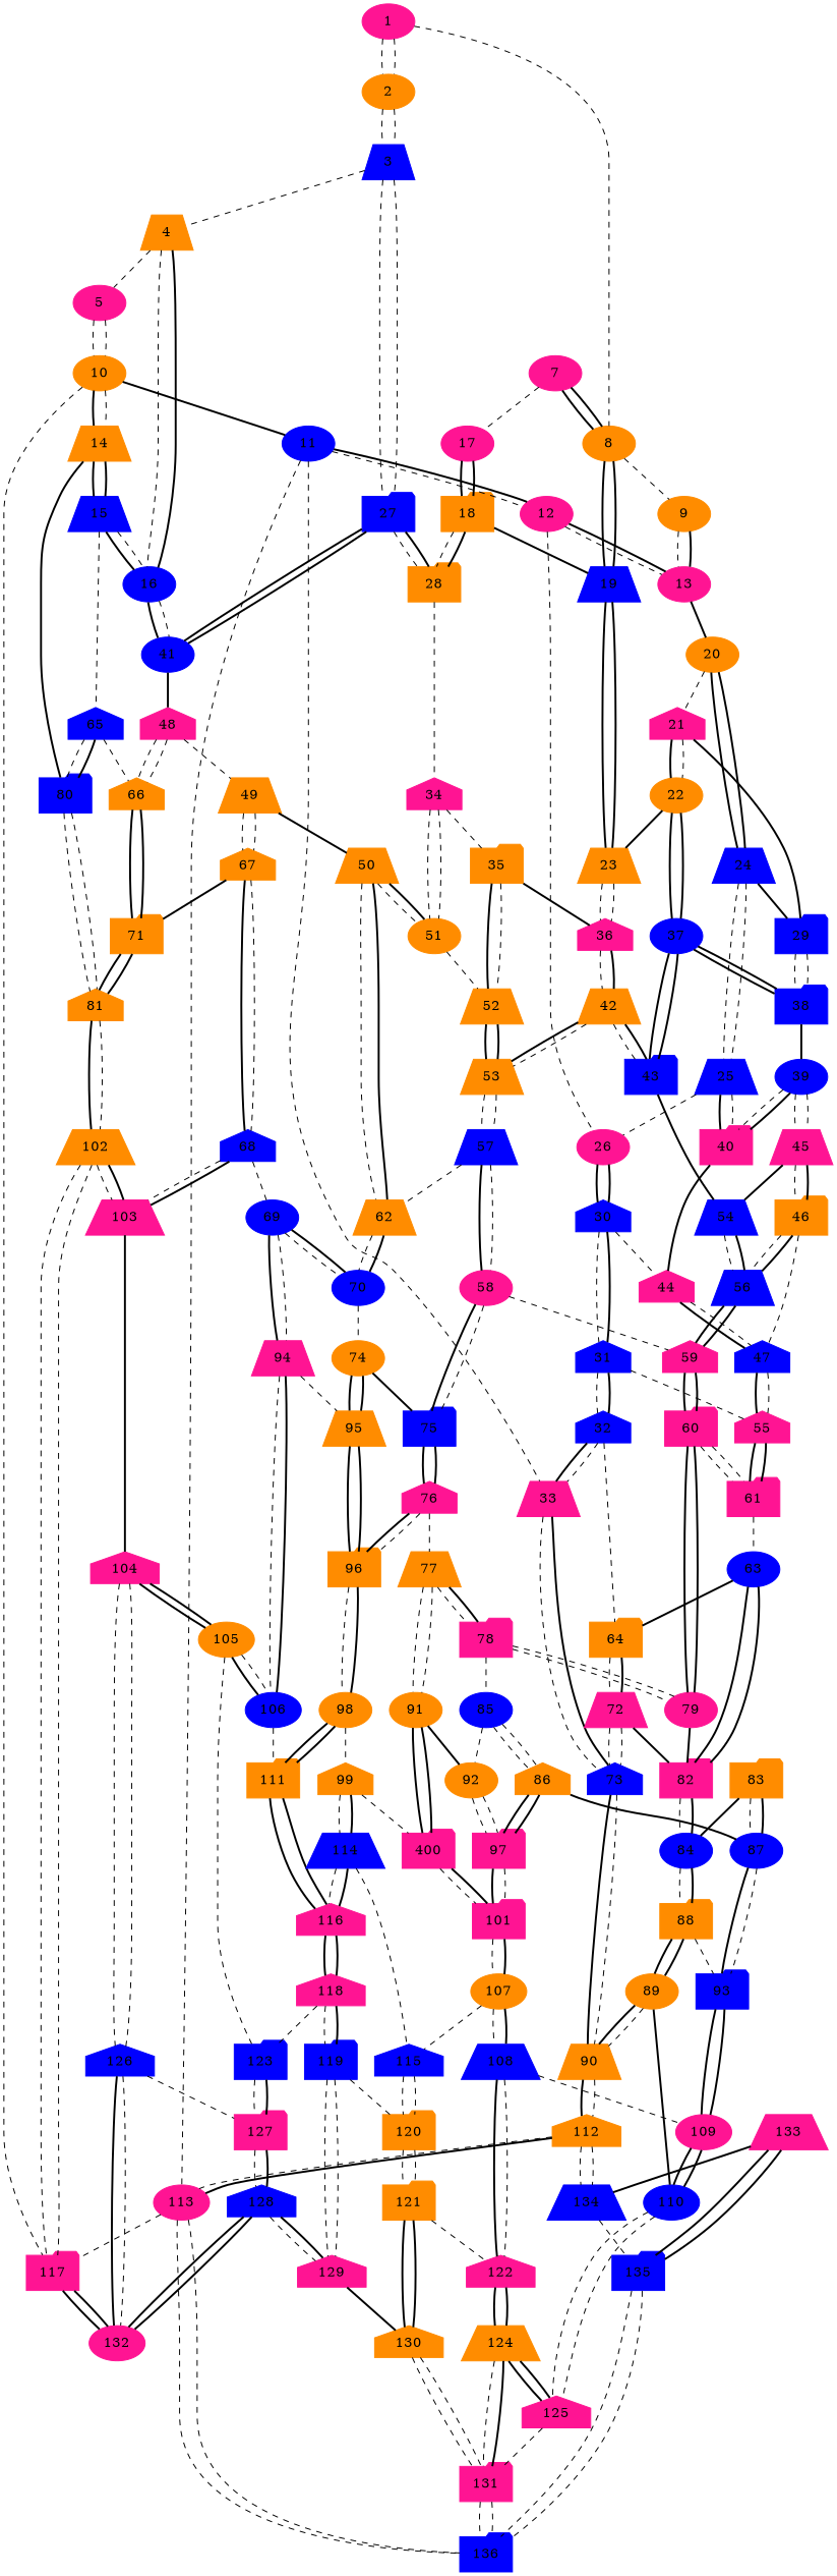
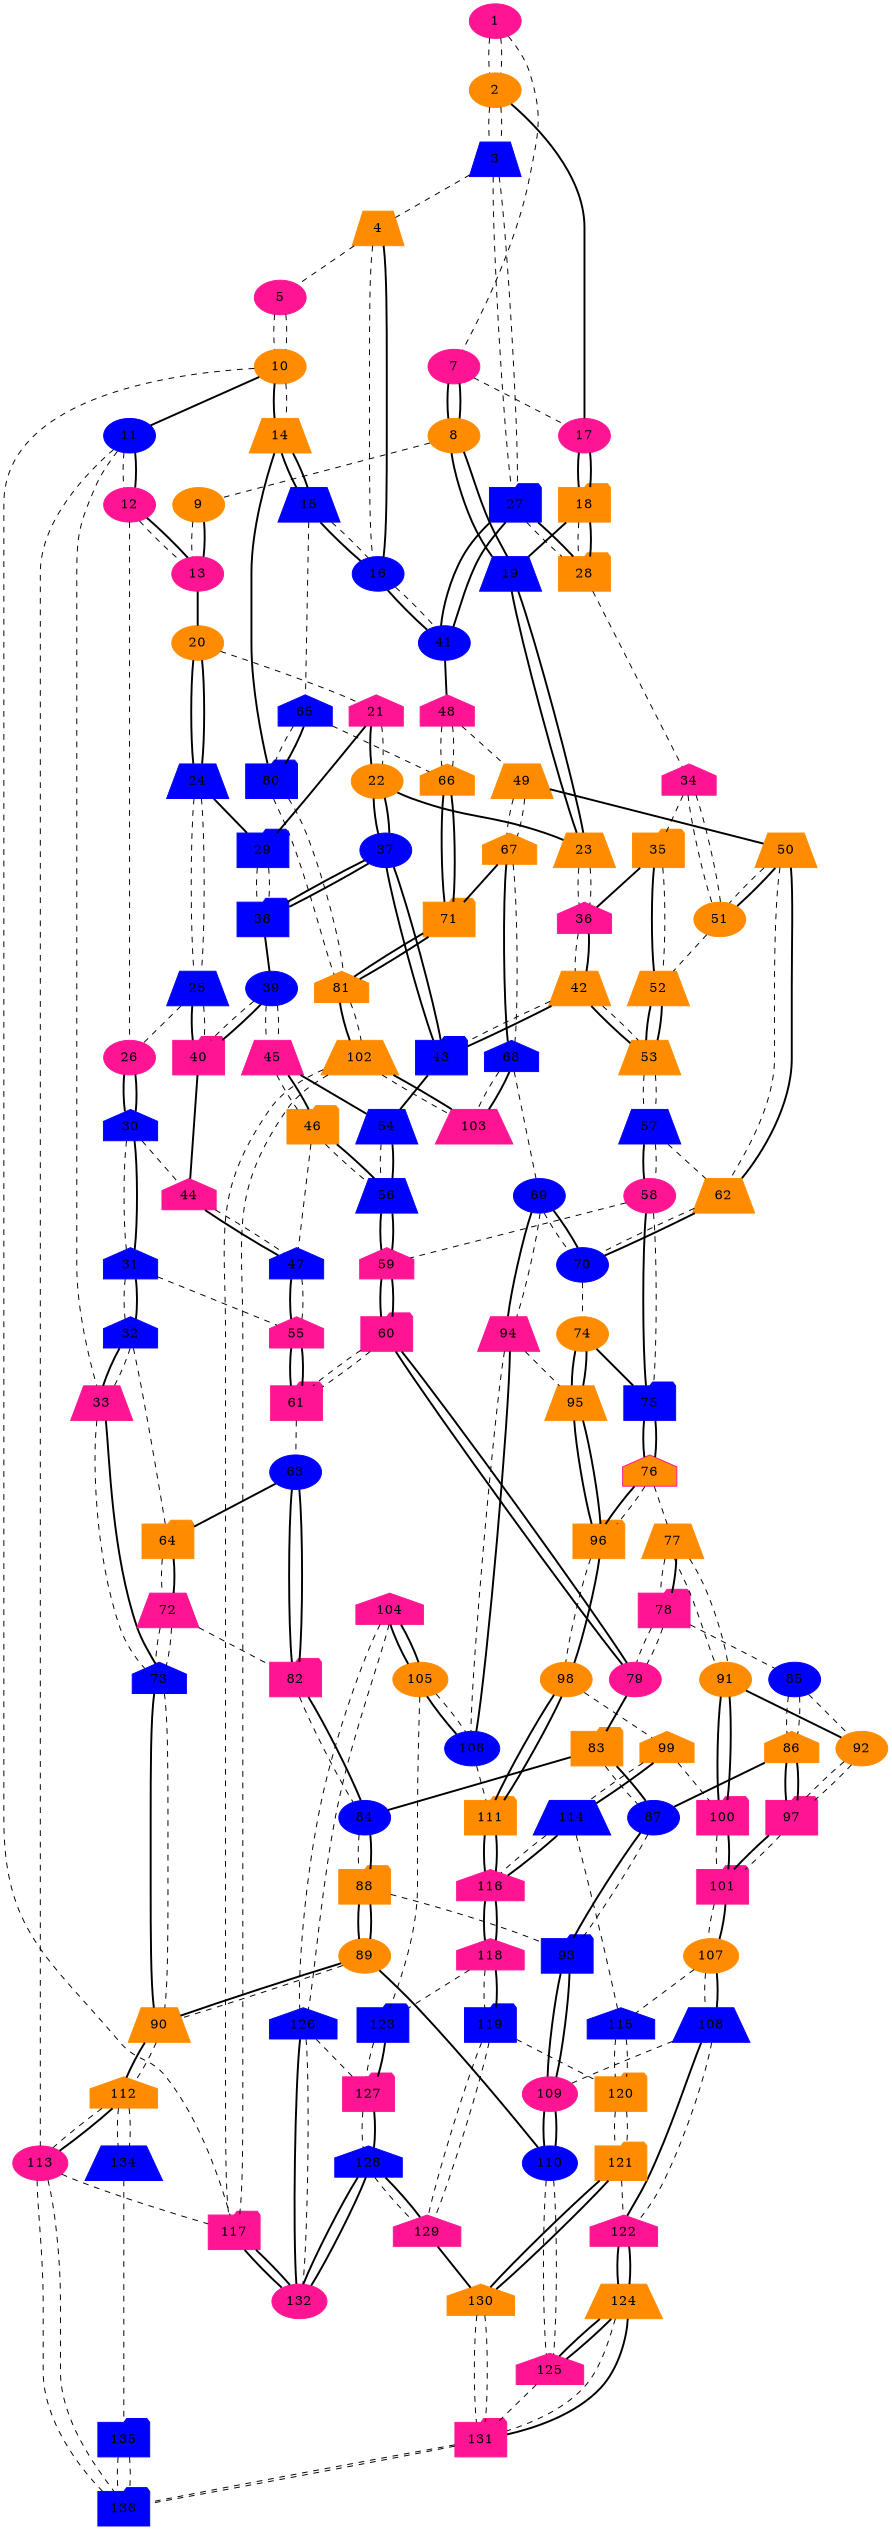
  graph {
    fontname="DejaVu Serif"
    node [color=darkorange fontname="DejaVu Serif" shape=ellipse style=filled]
    edge [fontname="DejaVu Serif" style=dashed]
    1 [color=deeppink]
    2
    7 [color=deeppink]
    3 [color=blue shape=trapezium]
    17 [color=deeppink]
    8
    4 [shape=trapezium]
    27 [color=blue shape=folder]
    18 [shape=folder]
    5 [color=deeppink]
    16 [color=blue]
    41 [color=blue]
    28 [shape=folder]
    10
    11 [color=blue]
    14 [shape=trapezium]
    117 [color=deeppink shape=folder]
    13 [color=deeppink]
    9
    19 [color=blue shape=trapezium]
    23 [shape=trapezium]
    20
    12 [color=deeppink]
    33 [color=deeppink shape=trapezium]
    113 [color=deeppink]
    15 [color=blue shape=trapezium]
    80 [color=blue shape=folder]
    132 [color=deeppink]
    26 [color=deeppink]
    73 [color=blue shape=house]
    136 [color=blue shape=folder]
    30 [color=blue shape=house]
    21 [color=deeppink shape=house]
    24 [color=blue shape=trapezium]
    65 [color=blue shape=house]
    81 [shape=house]
    66 [shape=house]
    48 [color=deeppink shape=house]
    34 [color=deeppink shape=house]
    36 [color=deeppink shape=house]
    22
    29 [color=blue shape=folder]
    25 [color=blue shape=trapezium]
    37 [color=blue]
    38 [color=blue shape=folder]
    43 [color=blue shape=folder]
    42 [shape=trapezium]
    40 [color=deeppink shape=folder]
    44 [color=deeppink shape=house]
    31 [color=blue shape=house]
    35 [shape=folder]
    51
    39 [color=blue]
    32 [color=blue shape=house]
    55 [color=deeppink shape=house]
    47 [color=blue shape=house]
    64 [shape=folder]
    61 [color=deeppink shape=folder]
    72 [color=deeppink shape=trapezium]
    90 [shape=trapezium]
    52 [shape=trapezium]
    53 [shape=trapezium]
    54 [color=blue shape=trapezium]
    45 [color=deeppink shape=trapezium]
    46 [shape=folder]
    49 [shape=trapezium]
    57 [color=blue shape=trapezium]
    56 [color=blue shape=trapezium]
    59 [color=deeppink shape=house]
    50 [shape=trapezium]
    67 [shape=house]
    71 [shape=folder]
    62 [shape=trapezium]
    68 [color=blue shape=house]
    70 [color=blue]
    58 [color=deeppink]
    63 [color=blue]
    60 [color=deeppink shape=folder]
    75 [color=blue shape=folder]
-   76 [color=deeppink shape=house]
+   76 [color=deeppink shape=house fillcolor=darkorange]
    79 [color=deeppink]
    83 [shape=folder]
    82 [color=deeppink shape=folder]
    74
    84 [color=blue]
    69 [color=blue]
    103 [color=deeppink shape=trapezium]
    94 [color=deeppink shape=trapezium]
    104 [color=deeppink shape=house]
    95 [shape=trapezium]
    106 [color=blue]
    102 [shape=trapezium]
    112 [shape=house]
    96 [shape=folder]
    77 [shape=trapezium]
    78 [color=deeppink shape=folder]
    91
    98
    85 [color=blue]
    92
-   100 [color=deeppink shape=folder label=400]
+   100 [color=deeppink shape=folder]
    86 [shape=house]
    87 [color=blue]
    88 [shape=folder]
    93 [color=blue shape=folder]
    89
    97 [color=deeppink shape=folder]
    101 [color=deeppink shape=folder]
    109 [color=deeppink]
    110 [color=blue]
    125 [color=deeppink shape=house]
    134 [color=blue shape=trapezium]
    111 [shape=folder]
    99 [shape=house]
    107
    114 [color=blue shape=trapezium]
    116 [color=deeppink shape=house]
    115 [color=blue shape=house]
    108 [color=blue shape=trapezium]
    105
    126 [color=blue shape=house]
    123 [color=blue shape=folder]
    127 [color=deeppink shape=folder]
    122 [color=deeppink shape=house]
    120 [shape=folder]
    124 [shape=trapezium]
    131 [color=deeppink shape=folder]
    118 [color=deeppink shape=house]
    135 [color=blue shape=folder]
    121 [shape=folder]
    119 [color=blue shape=folder]
    129 [color=deeppink shape=house]
    130 [shape=house]
    128 [color=blue shape=house]
-   133 [color=deeppink shape=trapezium]
    1 -- 2
    1 -- 2
-   1 -- 8
+   1 -- 7
    2 -- 3
    2 -- 3
+   2 -- 17 [style=bold]
    7 -- 17
    7 -- 8 [style=bold]
    7 -- 8 [style=bold]
    3 -- 4
    3 -- 27
    3 -- 27
    17 -- 18 [style=bold]
    17 -- 18 [style=bold]
    8 -- 9
    8 -- 19 [style=bold]
    8 -- 19 [style=bold]
    4 -- 5
    4 -- 16
    4 -- 16 [style=bold]
    27 -- 41 [style=bold]
    27 -- 41 [style=bold]
    27 -- 28
    27 -- 28 [style=bold]
    18 -- 28
    18 -- 28 [style=bold]
    18 -- 19 [style=bold]
    5 -- 10
    5 -- 10
    16 -- 41 [style=bold]
    16 -- 41
    41 -- 48 [style=bold]
    28 -- 34
    10 -- 11 [style=bold]
    10 -- 14 [style=bold]
    10 -- 14
    10 -- 117
    11 -- 12
    11 -- 12 [style=bold]
    11 -- 33
    11 -- 113
    14 -- 15 [style=bold]
    14 -- 15 [style=bold]
    14 -- 80 [style=bold]
    117 -- 132 [style=bold]
    117 -- 132 [style=bold]
    13 -- 20 [style=bold]
    9 -- 13
    9 -- 13 [style=bold]
    19 -- 23 [style=bold]
    19 -- 23 [style=bold]
    23 -- 36
    23 -- 36
    20 -- 21
    20 -- 24 [style=bold]
    20 -- 24 [style=bold]
    12 -- 13
    12 -- 13 [style=bold]
    12 -- 26
    33 -- 73
    33 -- 73 [style=bold]
    113 -- 117
    113 -- 136
    113 -- 136
    15 -- 16 [style=bold]
    15 -- 16
    15 -- 65
    80 -- 81
    80 -- 81
    26 -- 30 [style=bold]
    26 -- 30 [style=bold]
    73 -- 90 [style=bold]
    73 -- 90
    30 -- 44
    30 -- 31
    30 -- 31 [style=bold]
    21 -- 22 [style=bold]
    21 -- 22
    21 -- 29 [style=bold]
    24 -- 29 [style=bold]
    24 -- 25
    24 -- 25
    65 -- 80
    65 -- 80 [style=bold]
    65 -- 66
    81 -- 102 [style=bold]
    81 -- 102
    66 -- 71 [style=bold]
    66 -- 71 [style=bold]
    48 -- 66
    48 -- 66
    48 -- 49
    34 -- 35
    34 -- 51
    34 -- 51
    36 -- 42
    36 -- 42 [style=bold]
    22 -- 23 [style=bold]
    22 -- 37 [style=bold]
    22 -- 37 [style=bold]
    29 -- 38
    29 -- 38
    25 -- 26
    25 -- 40 [style=bold]
    25 -- 40
    37 -- 38 [style=bold]
    37 -- 38 [style=bold]
    37 -- 43 [style=bold]
    37 -- 43 [style=bold]
    38 -- 39 [style=bold]
    43 -- 54 [style=bold]
    42 -- 43
    42 -- 43 [style=bold]
    42 -- 53 [style=bold]
    42 -- 53
    40 -- 44 [style=bold]
    44 -- 47 [style=bold]
    44 -- 47
    31 -- 32
    31 -- 32 [style=bold]
    31 -- 55
    35 -- 36 [style=bold]
    35 -- 52 [style=bold]
    35 -- 52
    51 -- 52
    39 -- 40
    39 -- 40 [style=bold]
    39 -- 45
    39 -- 45
    32 -- 33 [style=bold]
    32 -- 33
    32 -- 64
    55 -- 61 [style=bold]
    55 -- 61 [style=bold]
    47 -- 55 [style=bold]
    47 -- 55
    64 -- 72
    64 -- 72 [style=bold]
    61 -- 63
    72 -- 73
    72 -- 73
-   72 -- 82 [style=bold]
+   72 -- 82
    90 -- 112 [style=bold]
    90 -- 112
    52 -- 53 [style=bold]
    52 -- 53 [style=bold]
    53 -- 57
    53 -- 57
    54 -- 56
    54 -- 56 [style=bold]
    45 -- 54 [style=bold]
    45 -- 46
    45 -- 46 [style=bold]
    46 -- 47
    46 -- 56
    46 -- 56 [style=bold]
    49 -- 50 [style=bold]
    49 -- 67
    49 -- 67
    57 -- 62
    57 -- 58 [style=bold]
    57 -- 58
    56 -- 59 [style=bold]
    56 -- 59 [style=bold]
    59 -- 60 [style=bold]
    59 -- 60 [style=bold]
    50 -- 51
    50 -- 51 [style=bold]
    50 -- 62
    50 -- 62 [style=bold]
    67 -- 71 [style=bold]
    67 -- 68 [style=bold]
    67 -- 68
    71 -- 81 [style=bold]
    71 -- 81 [style=bold]
    62 -- 70
    62 -- 70 [style=bold]
    68 -- 69
    68 -- 103
    68 -- 103 [style=bold]
    70 -- 74
    58 -- 59
    58 -- 75 [style=bold]
    58 -- 75
    63 -- 64 [style=bold]
    63 -- 82 [style=bold]
    63 -- 82 [style=bold]
    60 -- 61
    60 -- 61
    60 -- 79 [style=bold]
    60 -- 79 [style=bold]
    75 -- 76 [style=bold]
    75 -- 76 [style=bold]
    76 -- 96 [style=bold]
    76 -- 96
    76 -- 77
-   79 -- 82 [style=bold]
+   79 -- 83 [style=bold]
    83 -- 84 [style=bold]
    83 -- 87
    83 -- 87 [style=bold]
    82 -- 84
    82 -- 84 [style=bold]
    74 -- 75 [style=bold]
    74 -- 95 [style=bold]
    74 -- 95 [style=bold]
    84 -- 88
    84 -- 88 [style=bold]
    69 -- 70
    69 -- 70 [style=bold]
    69 -- 94 [style=bold]
    69 -- 94
-   103 -- 104 [style=bold]
    94 -- 95
    94 -- 106
    94 -- 106 [style=bold]
    104 -- 105 [style=bold]
    104 -- 105 [style=bold]
    104 -- 126
    104 -- 126
    95 -- 96 [style=bold]
    95 -- 96 [style=bold]
    106 -- 111
    102 -- 117
    102 -- 117
    102 -- 103
    102 -- 103 [style=bold]
    112 -- 113
    112 -- 113 [style=bold]
    112 -- 134
    112 -- 134
    96 -- 98
    96 -- 98 [style=bold]
    77 -- 78
    77 -- 78 [style=bold]
    77 -- 91
    77 -- 91
    78 -- 79
    78 -- 79
    78 -- 85
    91 -- 92 [style=bold]
    91 -- 100 [style=bold]
    91 -- 100 [style=bold]
    98 -- 111 [style=bold]
    98 -- 111 [style=bold]
    98 -- 99
    85 -- 92
    85 -- 86
    85 -- 86
    92 -- 97
    92 -- 97
    100 -- 101
    100 -- 101 [style=bold]
    86 -- 87 [style=bold]
    86 -- 97 [style=bold]
    86 -- 97 [style=bold]
    87 -- 93 [style=bold]
    87 -- 93
    88 -- 93
    88 -- 89 [style=bold]
    88 -- 89 [style=bold]
    93 -- 109 [style=bold]
    93 -- 109 [style=bold]
    89 -- 90 [style=bold]
    89 -- 90
    89 -- 110 [style=bold]
    97 -- 101 [style=bold]
    97 -- 101
    101 -- 107
    101 -- 107 [style=bold]
    109 -- 110 [style=bold]
    109 -- 110 [style=bold]
    110 -- 125
    110 -- 125
    125 -- 131
    134 -- 135
    111 -- 116 [style=bold]
    111 -- 116 [style=bold]
    99 -- 100
    99 -- 114
    99 -- 114 [style=bold]
    107 -- 115
    107 -- 108
    107 -- 108 [style=bold]
    114 -- 116
    114 -- 116 [style=bold]
    114 -- 115
    116 -- 118 [style=bold]
    116 -- 118 [style=bold]
    115 -- 120
    115 -- 120
    108 -- 109
    108 -- 122 [style=bold]
    108 -- 122
    105 -- 106 [style=bold]
    105 -- 106
    105 -- 123
    126 -- 132 [style=bold]
    126 -- 132
    126 -- 127
    123 -- 127
    123 -- 127 [style=bold]
    127 -- 128
    127 -- 128 [style=bold]
    122 -- 124 [style=bold]
    122 -- 124 [style=bold]
    120 -- 121
    120 -- 121
    124 -- 125 [style=bold]
    124 -- 125 [style=bold]
    124 -- 131
    124 -- 131 [style=bold]
    131 -- 136
    131 -- 136
    118 -- 123
    118 -- 119
    118 -- 119 [style=bold]
    135 -- 136
    135 -- 136
    121 -- 122
    121 -- 130 [style=bold]
    121 -- 130 [style=bold]
    119 -- 120
    119 -- 129
    119 -- 129
    129 -- 130 [style=bold]
    130 -- 131
    130 -- 131
    128 -- 132 [style=bold]
    128 -- 132 [style=bold]
    128 -- 129
    128 -- 129 [style=bold]
-   133 -- 134 [style=bold]
-   133 -- 135 [style=bold]
-   133 -- 135 [style=bold]
  }
